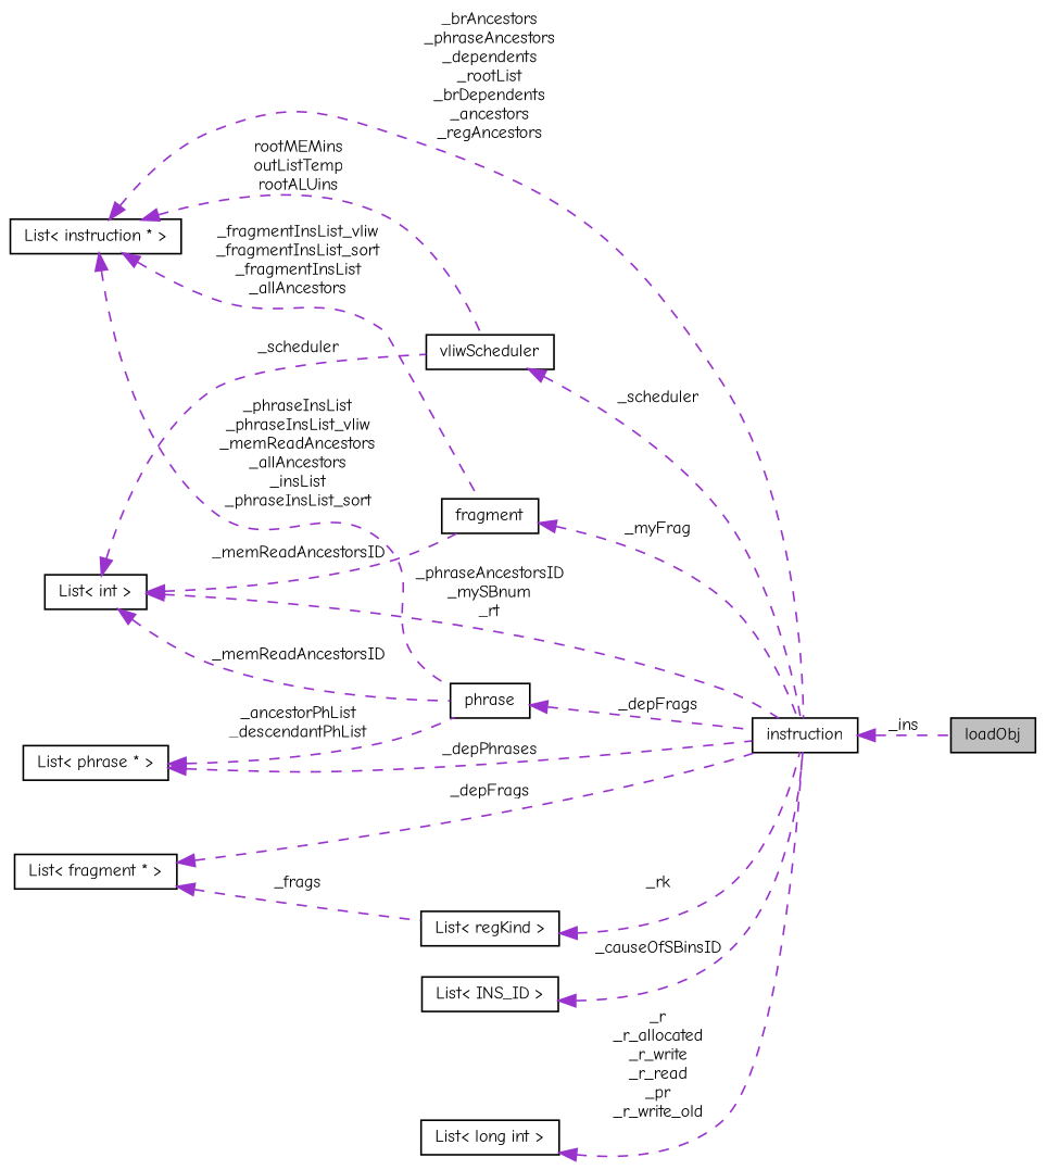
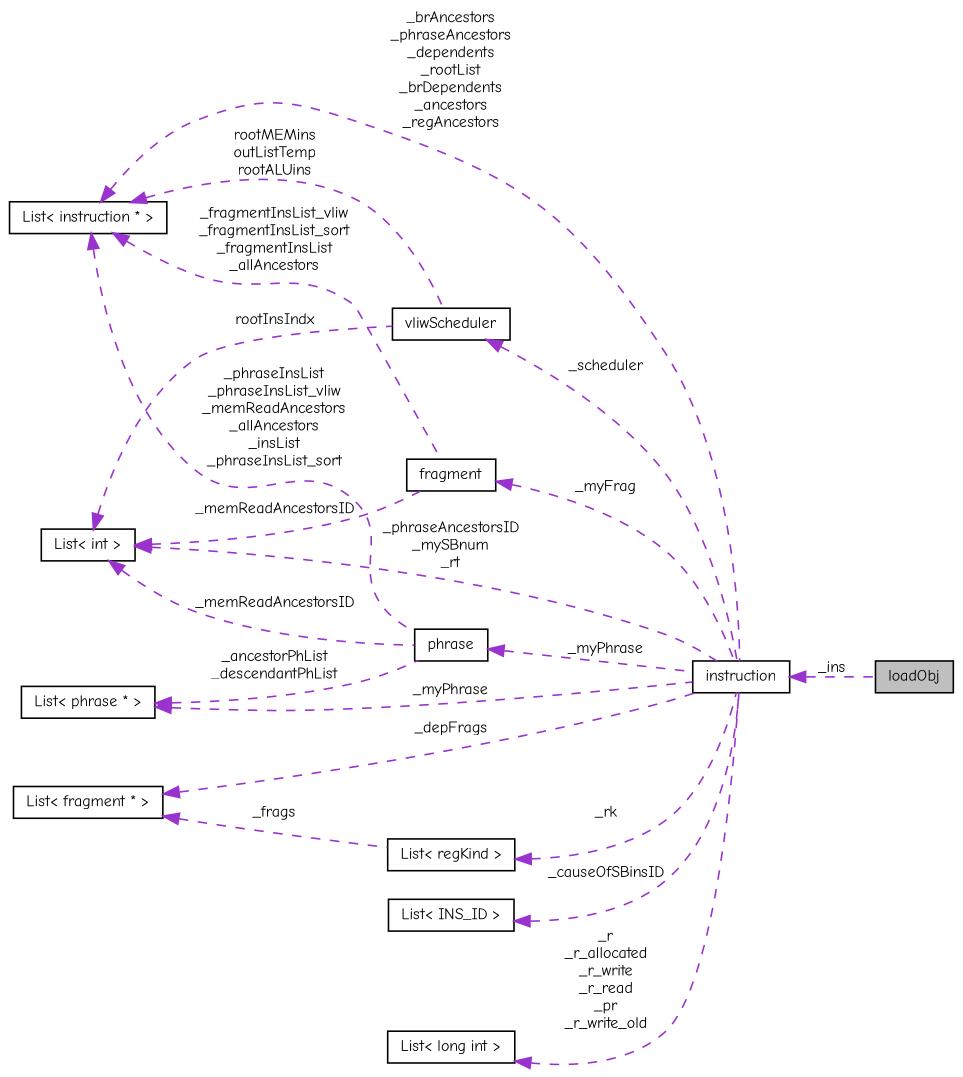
  digraph {
    fontname="Comic Neue"
    rankdir=LR
    node [color=black fillcolor=white fontname="Comic Neue" fontsize=10 shape=record style=filled]
    edge [color=darkorchid3 dir=back fontname="Comic Neue" fontsize=10 labelfontname=Helvetica labelfontsize=10 style=dashed]
    n1 [fillcolor=grey75 fontcolor=black height=0.2 label=loadObj width=0.4]
    n2 [height=0.2 label=instruction width=0.4]
    n3 [height=0.2 label="List\< instruction * \>" width=0.4]
    n4 [height=0.2 label=fragment width=0.4]
    n5 [height=0.2 label=vliwScheduler width=0.4]
    n6 [height=0.2 label=phrase width=0.4]
    n7 [height=0.2 label="List\< fragment * \>" width=0.4]
    n8 [height=0.2 label="List\< regKind \>" width=0.4]
    n9 [height=0.2 label="List\< int \>" width=0.4]
    n10 [height=0.2 label="List\< phrase * \>" width=0.4]
    n11 [height=0.2 label="List\< INS_ID \>" width=0.4]
    n12 [height=0.2 label="List\< long int \>" width=0.4]
    n2 -> n1 [label=_ins]
    n3 -> n2 [label="_brAncestors\n_phraseAncestors\n_dependents\n_rootList\n_brDependents\n_ancestors\n_regAncestors"]
    n3 -> n4 [label="_fragmentInsList_vliw\n_fragmentInsList_sort\n_fragmentInsList\n_allAncestors"]
    n3 -> n5 [label="rootMEMins\noutListTemp\nrootALUins"]
    n3 -> n6 [label="_phraseInsList\n_phraseInsList_vliw\n_memReadAncestors\n_allAncestors\n_insList\n_phraseInsList_sort"]
    n4 -> n2 [label=_myFrag]
    n5 -> n2 [label=_scheduler]
-   n6 -> n2 [label=_depFrags]
+   n6 -> n2 [label=_myPhrase]
    n7 -> n2 [label=_depFrags]
    n7 -> n8 [label=_frags]
    n8 -> n2 [label=_rk]
    n9 -> n2 [label="_phraseAncestorsID\n_mySBnum\n_rt"]
    n9 -> n4 [label=_memReadAncestorsID]
-   n9 -> n5 [label=_scheduler]
+   n9 -> n5 [label=rootInsIndx]
    n9 -> n6 [label=_memReadAncestorsID]
-   n10 -> n2 [label=_depPhrases]
+   n10 -> n2 [label=_myPhrase]
    n10 -> n6 [label="_ancestorPhList\n_descendantPhList"]
    n11 -> n2 [label=_causeOfSBinsID]
    n12 -> n2 [label="_r\n_r_allocated\n_r_write\n_r_read\n_pr\n_r_write_old"]
  }
